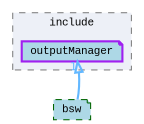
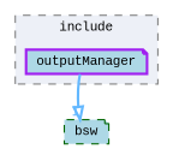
  digraph {
    compound=true
    fontname="Liberation Mono"
    node [fillcolor=lightblue fontname="Liberation Mono" fontsize=10 shape=note]
    n1 [color=purple height=0.2 label=outputManager style="filled,bold" width=0.4]
    n2 [color=darkgreen height=0.2 label=bsw style="filled,dashed" width=0.4]
    subgraph cluster_1 {
      bgcolor="#edf0f7"
      fontsize=10
      label=include
      pencolor=grey50
      style="filled,dashed"
      n1
    }
-   n2 -> n1 [color=steelblue1 fontcolor=steelblue1 fontname="Liberation Mono" fontsize=10 headlabel=1 labeldistance=1.5 labelfontname=Helvetica labelfontsize=10 style=bold arrowhead=onormal]
+   n1 -> n2 [color=steelblue1 fontcolor=steelblue1 fontname="Liberation Mono" fontsize=10 headlabel=1 labeldistance=1.5 labelfontname=Helvetica labelfontsize=10 style=bold arrowhead=onormal]
  }
